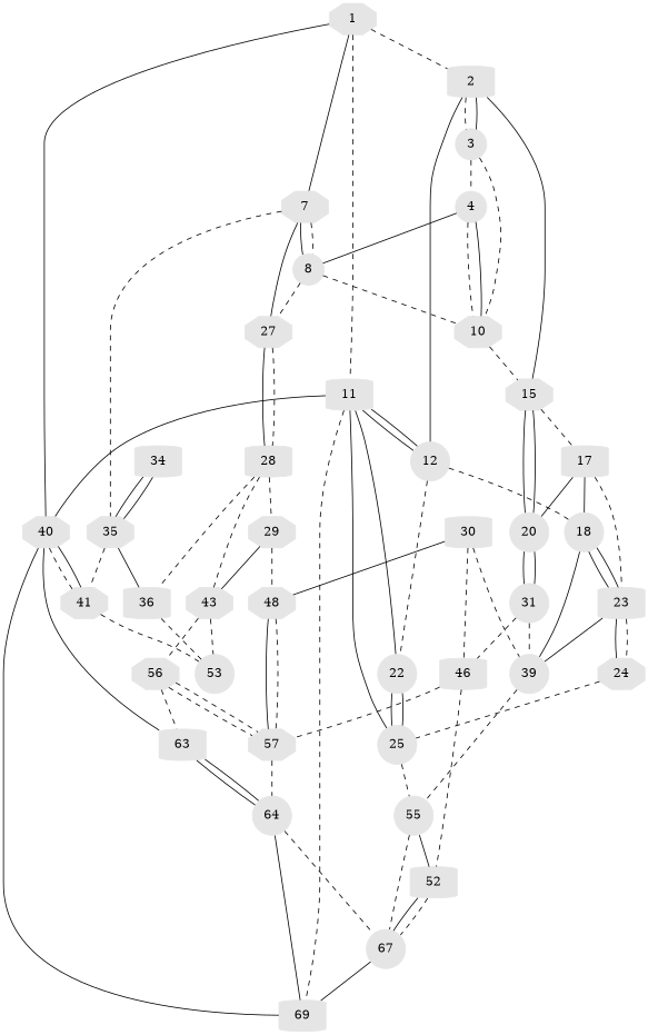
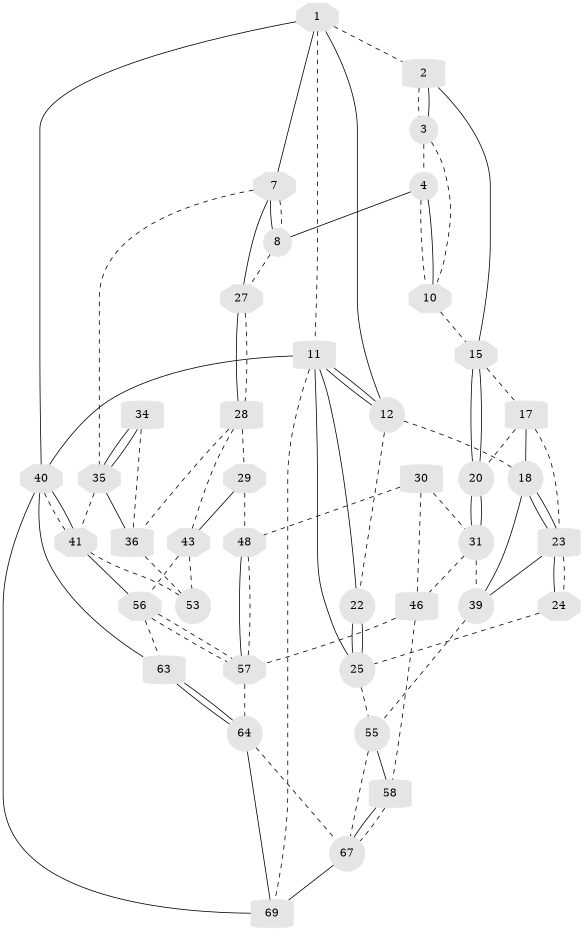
  graph {
    node [color=gray90 shape=octagon style=filled]
    edge [style=dashed]
    1 [super="+6"]
    2 [shape=cylinder super="+13"]
    7 [super="+32"]
    11 [shape=cylinder super="+51"]
    40 [super="+65"]
    3 [shape=circle]
    12 [shape=circle super="+19"]
    15 [super="+16"]
    8 [shape=circle super="+9"]
    27 [super="+33"]
    35 [super="+42"]
    22 [shape=circle]
    25 [shape=circle super="+50"]
    69 [shape=cylinder super="+70"]
    41 [super="+60"]
    63 [shape=cylinder]
    4 [shape=circle super="+5"]
    10 [super="+14"]
    18 [shape=circle]
    17 [shape=cylinder super="+21"]
    20 [shape=circle]
    28 [shape=cylinder super="+37"]
    36 [shape=cylinder super="+52"]
    55 [shape=circle super="+59"]
    23 [shape=cylinder super="+26"]
    39 [shape=circle super="+49"]
    31 [shape=circle super="+38"]
    24
    46 [shape=cylinder super="+47"]
-   58 [shape=cylinder label=52]
+   58 [shape=cylinder]
    67 [shape=circle super="+68"]
    29 [super="+44"]
    43 [super="+54"]
    48
    53 [shape=circle]
    56 [super="+61"]
    30 [shape=cylinder super="+45"]
    57 [super="+62"]
    34 [shape=cylinder]
    64 [shape=circle super="+66"]
    1 -- 2
    1 -- 7 [style=solid]
    1 -- 11
    1 -- 40 [style=solid]
    2 -- 3
    2 -- 3 [style=solid]
-   2 -- 12 [style=solid]
+   1 -- 12 [style=solid]
    2 -- 15 [style=solid]
    7 -- 8 [style=solid]
    7 -- 8
    7 -- 27 [style=solid]
    7 -- 35
    11 -- 40 [style=solid]
    11 -- 12 [style=solid]
    11 -- 12 [style=solid]
    11 -- 22 [style=solid]
    11 -- 25 [style=solid]
    11 -- 69
    40 -- 69 [style=solid]
    40 -- 41
    40 -- 41 [style=solid]
    40 -- 63 [style=solid]
    3 -- 4
    3 -- 10
    12 -- 22
    12 -- 18
    15 -- 17
    15 -- 20 [style=solid]
    15 -- 20 [style=solid]
    8 -- 27
-   8 -- 10
    27 -- 28 [style=solid]
    27 -- 28
    35 -- 41
    35 -- 36 [style=solid]
    22 -- 25 [style=solid]
    22 -- 25 [style=solid]
    25 -- 55
    41 -- 53
+   41 -- 56 [style=solid]
    63 -- 64 [style=solid]
    63 -- 64 [style=solid]
    4 -- 8 [style=solid]
    4 -- 10
    4 -- 10 [style=solid]
    10 -- 15
    18 -- 23 [style=solid]
    18 -- 23 [style=solid]
    18 -- 39 [style=solid]
    17 -- 18 [style=solid]
-   17 -- 20 [style=solid]
+   17 -- 20
    17 -- 23
    20 -- 31 [style=solid]
    20 -- 31 [style=solid]
    28 -- 36
    28 -- 29
    28 -- 43
    36 -- 53
    55 -- 58 [style=solid]
    55 -- 67
    23 -- 39 [style=solid]
    23 -- 24 [style=solid]
    23 -- 24
    39 -- 55
    31 -- 39
    31 -- 46
    24 -- 25
    46 -- 58
    46 -- 57
    58 -- 67 [style=solid]
    58 -- 67
    67 -- 69 [style=solid]
    29 -- 43 [style=solid]
    29 -- 48
    43 -- 53
    43 -- 56
    48 -- 57 [style=solid]
    48 -- 57
    56 -- 63
    56 -- 57
    56 -- 57
-   30 -- 39
+   30 -- 31
    30 -- 46
-   30 -- 48 [style=solid]
+   30 -- 48
    57 -- 64
    34 -- 35 [style=solid]
    34 -- 35 [style=solid]
+   34 -- 36
    64 -- 69 [style=solid]
    64 -- 67
  }
